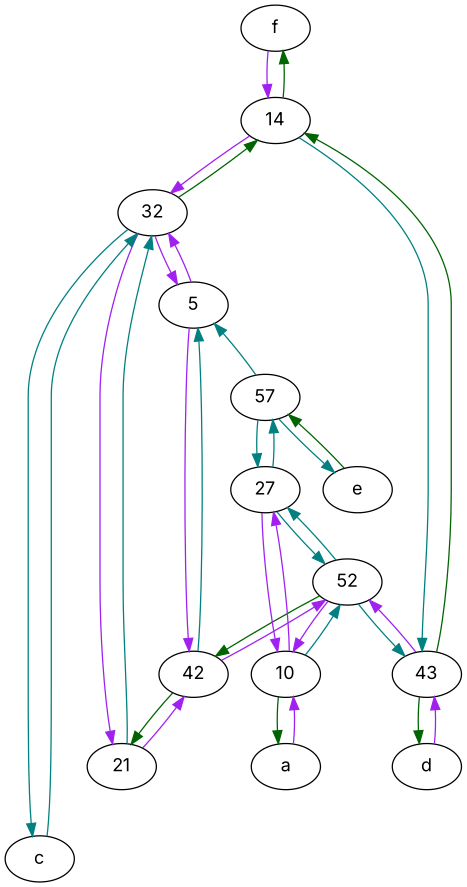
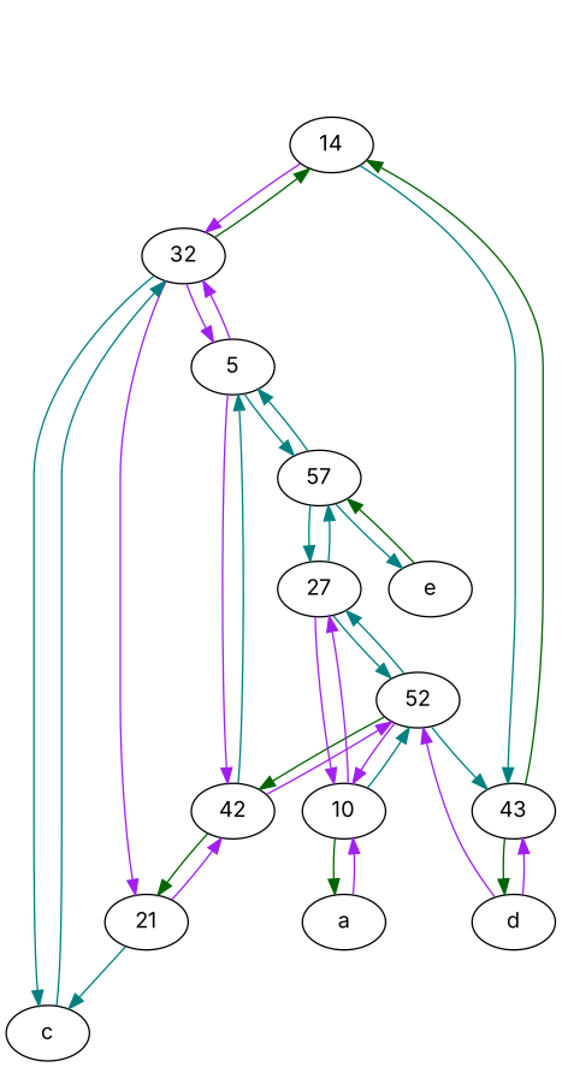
  digraph {
    fontname=Inter
    node [fontname=Inter]
    edge [color=purple fontname=Inter]
-   f
    14
    43
    32
    52
    d
    27
    10
    42
    57
    5
    e
    a
    21
    c
-   f -> 14
-   14 -> f [color=darkgreen]
    14 -> 43 [color=teal]
    14 -> 32
    43 -> 14 [color=darkgreen]
-   43 -> 52
+   d -> 52
    43 -> d [color=darkgreen]
    32 -> 14 [color=darkgreen]
    32 -> 5
    32 -> 21
    32 -> c [color=teal]
    52 -> 43 [color=teal]
    52 -> 27 [color=teal]
    52 -> 10
    52 -> 42 [color=darkgreen]
    d -> 43
    27 -> 52 [color=teal]
    27 -> 10
    27 -> 57 [color=teal]
    10 -> 52 [color=teal]
    10 -> 27
    10 -> a [color=darkgreen]
    42 -> 52
    42 -> 5 [color=teal]
    42 -> 21 [color=darkgreen]
    57 -> 27 [color=teal]
    57 -> 5 [color=teal]
    57 -> e [color=teal]
    5 -> 32
    5 -> 42
+   5 -> 57 [color=teal]
    e -> 57 [color=darkgreen]
    a -> 10
-   21 -> 32 [color=teal]
+   21 -> c [color=teal]
    21 -> 42
    c -> 32 [color=teal]
  }
